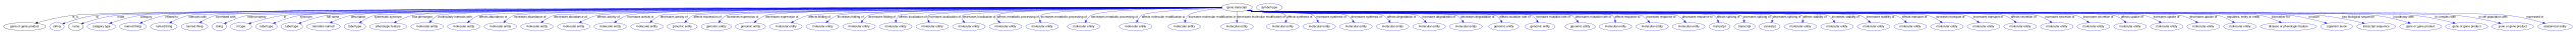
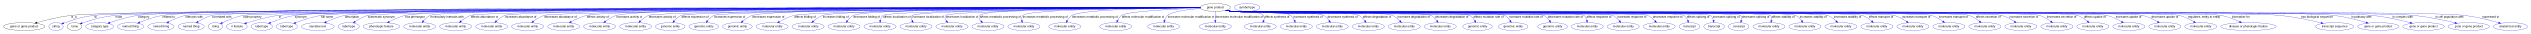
  digraph {
    fontname="Liberation Sans"
    node [fontname="Liberation Sans" color=blue]
    edge [fontname="Liberation Sans" color=blue style=solid]
-   n1 [height=0.5 label="gene transcript" width=1.5707 color=""]
+   n1 [height=0.5 label="gene product" width=1.5707 color=""]
    "gene or gene product" [height=0.5 width=2.3651 color=""]
    n3 [height=0.5 label=string width=0.84854]
    name [height=0.5 width=0.84854 color=""]
    n5 [height=0.5 label="category type" width=1.6249]
    n6 [height=0.5 label="named thing" width=1.5346]
    n7 [height=0.5 label="named thing" width=1.5346]
    n8 [height=0.5 label="named thing" width=1.5346]
    n9 [height=0.5 label=string width=0.84854]
-   n10 [height=0.5 label="iri type" width=1.011]
+   n10 [height=0.5 label="iri feature" width=1.011]
    n11 [height=0.5 label="label type" width=1.2638]
    n12 [height=0.5 label="label type" width=1.2638]
-   n13 [height=0.5 label="narrative named" width=1.6068]
+   n13 [height=0.5 label="narrative text" width=1.6068]
    n14 [height=0.5 label="label type" width=1.2638]
    n15 [height=0.5 label="phenotypic feature" width=2.1304]
    n16 [height=0.5 label="molecular entity" width=1.9137]
    n17 [height=0.5 label="molecular entity" width=1.9137]
    n18 [height=0.5 label="molecular entity" width=1.9137]
    n19 [height=0.5 label="molecular entity" width=1.9137]
    n20 [height=0.5 label="molecular entity" width=1.9137]
    n21 [height=0.5 label="molecular entity" width=1.9137]
    n22 [height=0.5 label="molecular entity" width=1.9137]
    n23 [height=0.5 label="genomic entity" width=1.7693]
    n24 [height=0.5 label="genomic entity" width=1.7693]
    n25 [height=0.5 label="genomic entity" width=1.7693]
    n26 [height=0.5 label="molecular entity" width=1.9137]
    n27 [height=0.5 label="molecular entity" width=1.9137]
    n28 [height=0.5 label="molecular entity" width=1.9137]
    n29 [height=0.5 label="molecular entity" width=1.9137]
    n30 [height=0.5 label="molecular entity" width=1.9137]
    n31 [height=0.5 label="molecular entity" width=1.9137]
    n32 [height=0.5 label="molecular entity" width=1.9137]
    n33 [height=0.5 label="molecular entity" width=1.9137]
    n34 [height=0.5 label="molecular entity" width=1.9137]
    n35 [height=0.5 label="molecular entity" width=1.9137]
    n36 [height=0.5 label="molecular entity" width=1.9137]
    n37 [height=0.5 label="molecular entity" width=1.9137]
    n38 [height=0.5 label="molecular entity" width=1.9137]
    n39 [height=0.5 label="molecular entity" width=1.9137]
    n40 [height=0.5 label="molecular entity" width=1.9137]
    n41 [height=0.5 label="molecular entity" width=1.9137]
    n42 [height=0.5 label="molecular entity" width=1.9137]
    n43 [height=0.5 label="molecular entity" width=1.9137]
    n44 [height=0.5 label="genomic entity" width=1.7693]
    n45 [height=0.5 label="genomic entity" width=1.7693]
    n46 [height=0.5 label="genomic entity" width=1.7693]
    n47 [height=0.5 label="molecular entity" width=1.9137]
    n48 [height=0.5 label="molecular entity" width=1.9137]
    n49 [height=0.5 label="molecular entity" width=1.9137]
    n50 [height=0.5 label=transcript width=1.2277]
    n51 [height=0.5 label=transcript width=1.2277]
    n52 [height=0.5 label=transcript width=1.2277]
    n53 [height=0.5 label="molecular entity" width=1.9137]
    n54 [height=0.5 label="molecular entity" width=1.9137]
    n55 [height=0.5 label="molecular entity" width=1.9137]
    n56 [height=0.5 label="molecular entity" width=1.9137]
    n57 [height=0.5 label="molecular entity" width=1.9137]
    n58 [height=0.5 label="molecular entity" width=1.9137]
    n59 [height=0.5 label="molecular entity" width=1.9137]
    n60 [height=0.5 label="molecular entity" width=1.9137]
    n61 [height=0.5 label="molecular entity" width=1.9137]
    n62 [height=0.5 label="molecular entity" width=1.9137]
    n63 [height=0.5 label="molecular entity" width=1.9137]
    n64 [height=0.5 label="molecular entity" width=1.9137]
    n65 [height=0.5 label="molecular entity" width=1.9137]
    n66 [height=0.5 label="disease or phenotypic feature" width=3.1775]
-   n67 [height=0.5 label="organism taxon" width=1.8234]
    n68 [height=0.5 label="transcript sequence" width=2.2387]
    n69 [height=0.5 label="gene or gene product" width=2.3651]
    n70 [height=0.5 label="gene or gene product" width=2.3651]
    n71 [height=0.5 label="gene or gene product" width=2.3651]
    n72 [height=0.5 label="anatomical entity" width=2.004]
    n73 [height=0.5 label="symbol type" width=1.5165]
    n1 -> "gene or gene product" [label=is_a color="" style=""]
    n1 -> n3 [label=id]
    n1 -> name [label="node"]
    n1 -> n5 [label=category]
    n1 -> n6 [label="related to"]
    n1 -> n7 [label="interacts with"]
    n1 -> n8 [label="correlated with"]
    n1 -> n9 [label="node property"]
    n1 -> n10 [label=iri]
    n1 -> n11 [label=synonym]
    n1 -> n12 [label="full name"]
    n1 -> n13 [label=description]
    n1 -> n14 [label="systematic synonym"]
    n1 -> n15 [label="has phenotype"]
    n1 -> n16 [label="molecularly interacts with"]
    n1 -> n17 [label="affects abundance of"]
    n1 -> n18 [label="increases abundance of"]
    n1 -> n19 [label="decreases abundance of"]
    n1 -> n20 [label="affects activity of"]
    n1 -> n21 [label="increases activity of"]
    n1 -> n22 [label="decreases activity of"]
    n1 -> n23 [label="affects expression of"]
    n1 -> n24 [label="increases expression of"]
    n1 -> n25 [label="decreases expression of"]
    n1 -> n26 [label="affects folding of"]
    n1 -> n27 [label="increases folding of"]
    n1 -> n28 [label="decreases folding of"]
    n1 -> n29 [label="affects localization of"]
    n1 -> n30 [label="increases localization of"]
    n1 -> n31 [label="decreases localization of"]
    n1 -> n32 [label="affects metabolic processing of"]
    n1 -> n33 [label="increases metabolic processing of"]
    n1 -> n34 [label="decreases metabolic processing of"]
    n1 -> n35 [label="affects molecular modification of"]
    n1 -> n36 [label="increases molecular modification of"]
    n1 -> n37 [label="decreases molecular modification of"]
    n1 -> n38 [label="affects synthesis of"]
    n1 -> n39 [label="increases synthesis of"]
    n1 -> n40 [label="decreases synthesis of"]
    n1 -> n41 [label="affects degradation of"]
    n1 -> n42 [label="increases degradation of"]
    n1 -> n43 [label="decreases degradation of"]
    n1 -> n44 [label="affects mutation rate of"]
    n1 -> n45 [label="increases mutation rate of"]
    n1 -> n46 [label="decreases mutation rate of"]
    n1 -> n47 [label="affects response to"]
    n1 -> n48 [label="increases response to"]
    n1 -> n49 [label="decreases response to"]
    n1 -> n50 [label="affects splicing of"]
    n1 -> n51 [label="increases splicing of"]
    n1 -> n52 [label="decreases splicing of"]
    n1 -> n53 [label="affects stability of"]
    n1 -> n54 [label="increases stability of"]
    n1 -> n55 [label="decreases stability of"]
    n1 -> n56 [label="affects transport of"]
    n1 -> n57 [label="increases transport of"]
    n1 -> n58 [label="decreases transport of"]
    n1 -> n59 [label="affects secretion of"]
    n1 -> n60 [label="increases secretion of"]
    n1 -> n61 [label="decreases secretion of"]
    n1 -> n62 [label="affects uptake of"]
    n1 -> n63 [label="increases uptake of"]
    n1 -> n64 [label="decreases uptake of"]
    n1 -> n65 [label="regulates, entity to entity"]
    n1 -> n66 [label="biomarker for"]
-   n1 -> n67 [label="in taxon"]
    n1 -> n68 [label="has biological sequence"]
    n1 -> n69 [label="in pathway with"]
    n1 -> n70 [label="in complex with"]
    n1 -> n71 [label="in cell population with"]
    n1 -> n72 [label="expressed in"]
  }
